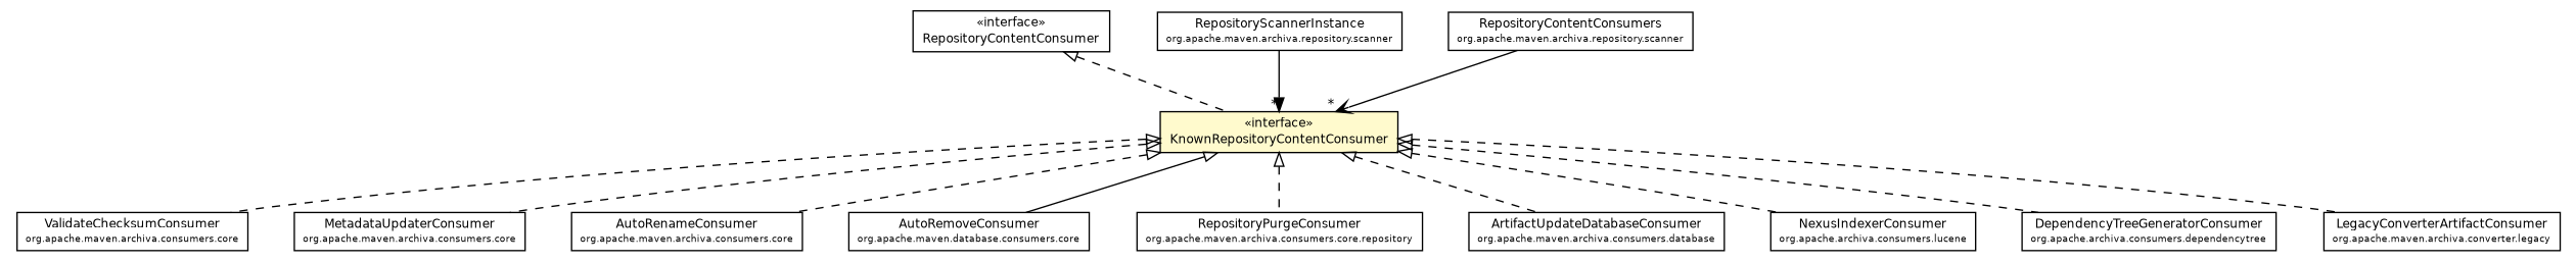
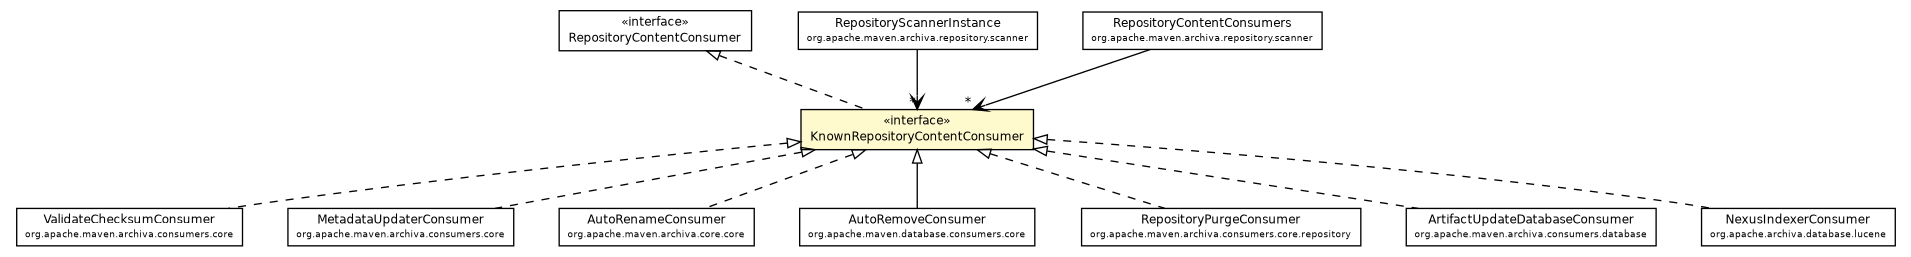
  digraph {
    node [fontcolor=black fontname=Helvetica fontsize=9.0 shape=plaintext]
    edge [arrowtail=empty dir=back fontname=Helvetica fontsize=10 headport=p labelfontname=Helvetica labelfontsize=10 style=dashed tailport=p]
    n1 [label=<<table border="0" cellborder="1" cellspacing="0" cellpadding="2" port="p" href="./RepositoryContentConsumer.html"> 		<tr><td><table border="0" cellspacing="0" cellpadding="1"> 			<tr><td> &laquo;interface&raquo; </td></tr> 			<tr><td> RepositoryContentConsumer </td></tr> 		</table></td></tr> 		</table>>]
    n2 [label=<<table border="0" cellborder="1" cellspacing="0" cellpadding="2" port="p" bgcolor="lemonChiffon" href="./KnownRepositoryContentConsumer.html"> 		<tr><td><table border="0" cellspacing="0" cellpadding="1"> 			<tr><td> &laquo;interface&raquo; </td></tr> 			<tr><td> KnownRepositoryContentConsumer </td></tr> 		</table></td></tr> 		</table>>]
    n3 [label=<<table border="0" cellborder="1" cellspacing="0" cellpadding="2" port="p" href="./core/ValidateChecksumConsumer.html"> 		<tr><td><table border="0" cellspacing="0" cellpadding="1"> 			<tr><td> ValidateChecksumConsumer </td></tr> 			<tr><td><font point-size="7.0"> org.apache.maven.archiva.consumers.core </font></td></tr> 		</table></td></tr> 		</table>>]
    n4 [label=<<table border="0" cellborder="1" cellspacing="0" cellpadding="2" port="p" href="./core/MetadataUpdaterConsumer.html"> 		<tr><td><table border="0" cellspacing="0" cellpadding="1"> 			<tr><td> MetadataUpdaterConsumer </td></tr> 			<tr><td><font point-size="7.0"> org.apache.maven.archiva.consumers.core </font></td></tr> 		</table></td></tr> 		</table>>]
-   n5 [label=<<table border="0" cellborder="1" cellspacing="0" cellpadding="2" port="p" href="./core/AutoRenameConsumer.html"> 		<tr><td><table border="0" cellspacing="0" cellpadding="1"> 			<tr><td> AutoRenameConsumer </td></tr> 			<tr><td><font point-size="7.0"> org.apache.maven.archiva.consumers.core </font></td></tr> 		</table></td></tr> 		</table>>]
+   n5 [label=<<table border="0" cellborder="1" cellspacing="0" cellpadding="2" port="p" href="./core/AutoRenameConsumer.html"> 		<tr><td><table border="0" cellspacing="0" cellpadding="1"> 			<tr><td> AutoRenameConsumer </td></tr> 			<tr><td><font point-size="7.0"> org.apache.maven.archiva.core.core </font></td></tr> 		</table></td></tr> 		</table>>]
    n6 [label=<<table border="0" cellborder="1" cellspacing="0" cellpadding="2" port="p" href="./core/AutoRemoveConsumer.html"> 		<tr><td><table border="0" cellspacing="0" cellpadding="1"> 			<tr><td> AutoRemoveConsumer </td></tr> 			<tr><td><font point-size="7.0"> org.apache.maven.database.consumers.core </font></td></tr> 		</table></td></tr> 		</table>>]
    n7 [label=<<table border="0" cellborder="1" cellspacing="0" cellpadding="2" port="p" href="./core/repository/RepositoryPurgeConsumer.html"> 		<tr><td><table border="0" cellspacing="0" cellpadding="1"> 			<tr><td> RepositoryPurgeConsumer </td></tr> 			<tr><td><font point-size="7.0"> org.apache.maven.archiva.consumers.core.repository </font></td></tr> 		</table></td></tr> 		</table>>]
    n8 [label=<<table border="0" cellborder="1" cellspacing="0" cellpadding="2" port="p" href="./database/ArtifactUpdateDatabaseConsumer.html"> 		<tr><td><table border="0" cellspacing="0" cellpadding="1"> 			<tr><td> ArtifactUpdateDatabaseConsumer </td></tr> 			<tr><td><font point-size="7.0"> org.apache.maven.archiva.consumers.database </font></td></tr> 		</table></td></tr> 		</table>>]
-   n9 [label=<<table border="0" cellborder="1" cellspacing="0" cellpadding="2" port="p" href="../../../archiva/consumers/lucene/NexusIndexerConsumer.html"> 		<tr><td><table border="0" cellspacing="0" cellpadding="1"> 			<tr><td> NexusIndexerConsumer </td></tr> 			<tr><td><font point-size="7.0"> org.apache.archiva.consumers.lucene </font></td></tr> 		</table></td></tr> 		</table>>]
-   n10 [label=<<table border="0" cellborder="1" cellspacing="0" cellpadding="2" port="p" href="../../../archiva/consumers/dependencytree/DependencyTreeGeneratorConsumer.html"> 		<tr><td><table border="0" cellspacing="0" cellpadding="1"> 			<tr><td> DependencyTreeGeneratorConsumer </td></tr> 			<tr><td><font point-size="7.0"> org.apache.archiva.consumers.dependencytree </font></td></tr> 		</table></td></tr> 		</table>>]
-   n11 [label=<<table border="0" cellborder="1" cellspacing="0" cellpadding="2" port="p" href="../converter/legacy/LegacyConverterArtifactConsumer.html"> 		<tr><td><table border="0" cellspacing="0" cellpadding="1"> 			<tr><td> LegacyConverterArtifactConsumer </td></tr> 			<tr><td><font point-size="7.0"> org.apache.maven.archiva.converter.legacy </font></td></tr> 		</table></td></tr> 		</table>>]
+   n9 [label=<<table border="0" cellborder="1" cellspacing="0" cellpadding="2" port="p" href="../../../archiva/consumers/lucene/NexusIndexerConsumer.html"> 		<tr><td><table border="0" cellspacing="0" cellpadding="1"> 			<tr><td> NexusIndexerConsumer </td></tr> 			<tr><td><font point-size="7.0"> org.apache.archiva.database.lucene </font></td></tr> 		</table></td></tr> 		</table>>]
    n12 [label=<<table border="0" cellborder="1" cellspacing="0" cellpadding="2" port="p" href="../repository/scanner/RepositoryScannerInstance.html"> 		<tr><td><table border="0" cellspacing="0" cellpadding="1"> 			<tr><td> RepositoryScannerInstance </td></tr> 			<tr><td><font point-size="7.0"> org.apache.maven.archiva.repository.scanner </font></td></tr> 		</table></td></tr> 		</table>>]
    n13 [label=<<table border="0" cellborder="1" cellspacing="0" cellpadding="2" port="p" href="../repository/scanner/RepositoryContentConsumers.html"> 		<tr><td><table border="0" cellspacing="0" cellpadding="1"> 			<tr><td> RepositoryContentConsumers </td></tr> 			<tr><td><font point-size="7.0"> org.apache.maven.archiva.repository.scanner </font></td></tr> 		</table></td></tr> 		</table>>]
    n1 -> n2
    n2 -> n3
    n2 -> n4
    n2 -> n5
    n2 -> n6 [style=solid]
    n2 -> n7
    n2 -> n8
    n2 -> n9
-   n2 -> n10
-   n2 -> n11
-   n12 -> n2 [arrowhead=normal color=black fontcolor=black fontsize=10.0 headlabel="*" arrowtail="" dir="" style=""]
+   n12 -> n2 [arrowhead=open color=black fontcolor=black fontsize=10.0 headlabel="*" arrowtail="" dir="" style=""]
    n13 -> n2 [arrowhead=open color=black fontcolor=black fontsize=10.0 headlabel="*" arrowtail="" dir="" style=""]
  }
